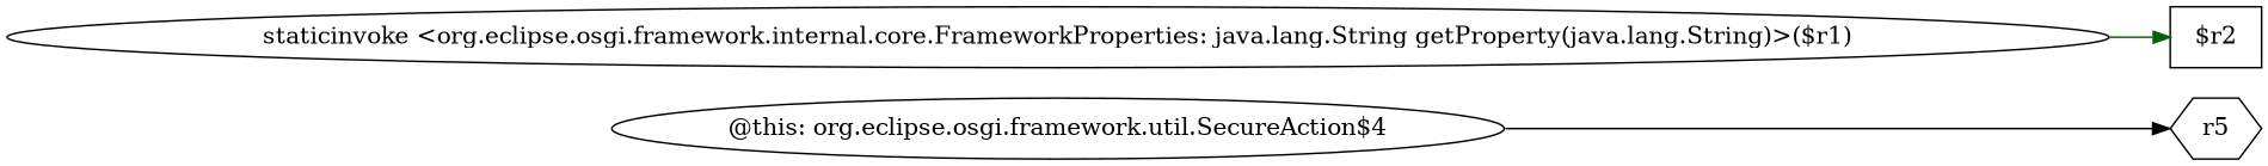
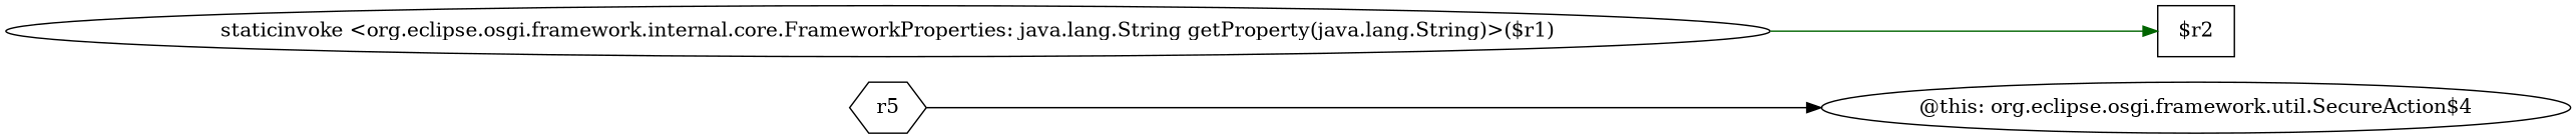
  digraph {
    rankdir=LR
    node [shape=ellipse]
    n1 [label="@this: org.eclipse.osgi.framework.util.SecureAction$4"]
    n2 [label=r5 shape=hexagon]
    n3 [label="staticinvoke <org.eclipse.osgi.framework.internal.core.FrameworkProperties: java.lang.String getProperty(java.lang.String)>($r1)"]
    n4 [label="$r2" shape=box]
-   n1 -> n2 [color=black]
+   n2 -> n1 [color=black]
    n3 -> n4 [color=darkgreen]
  }
